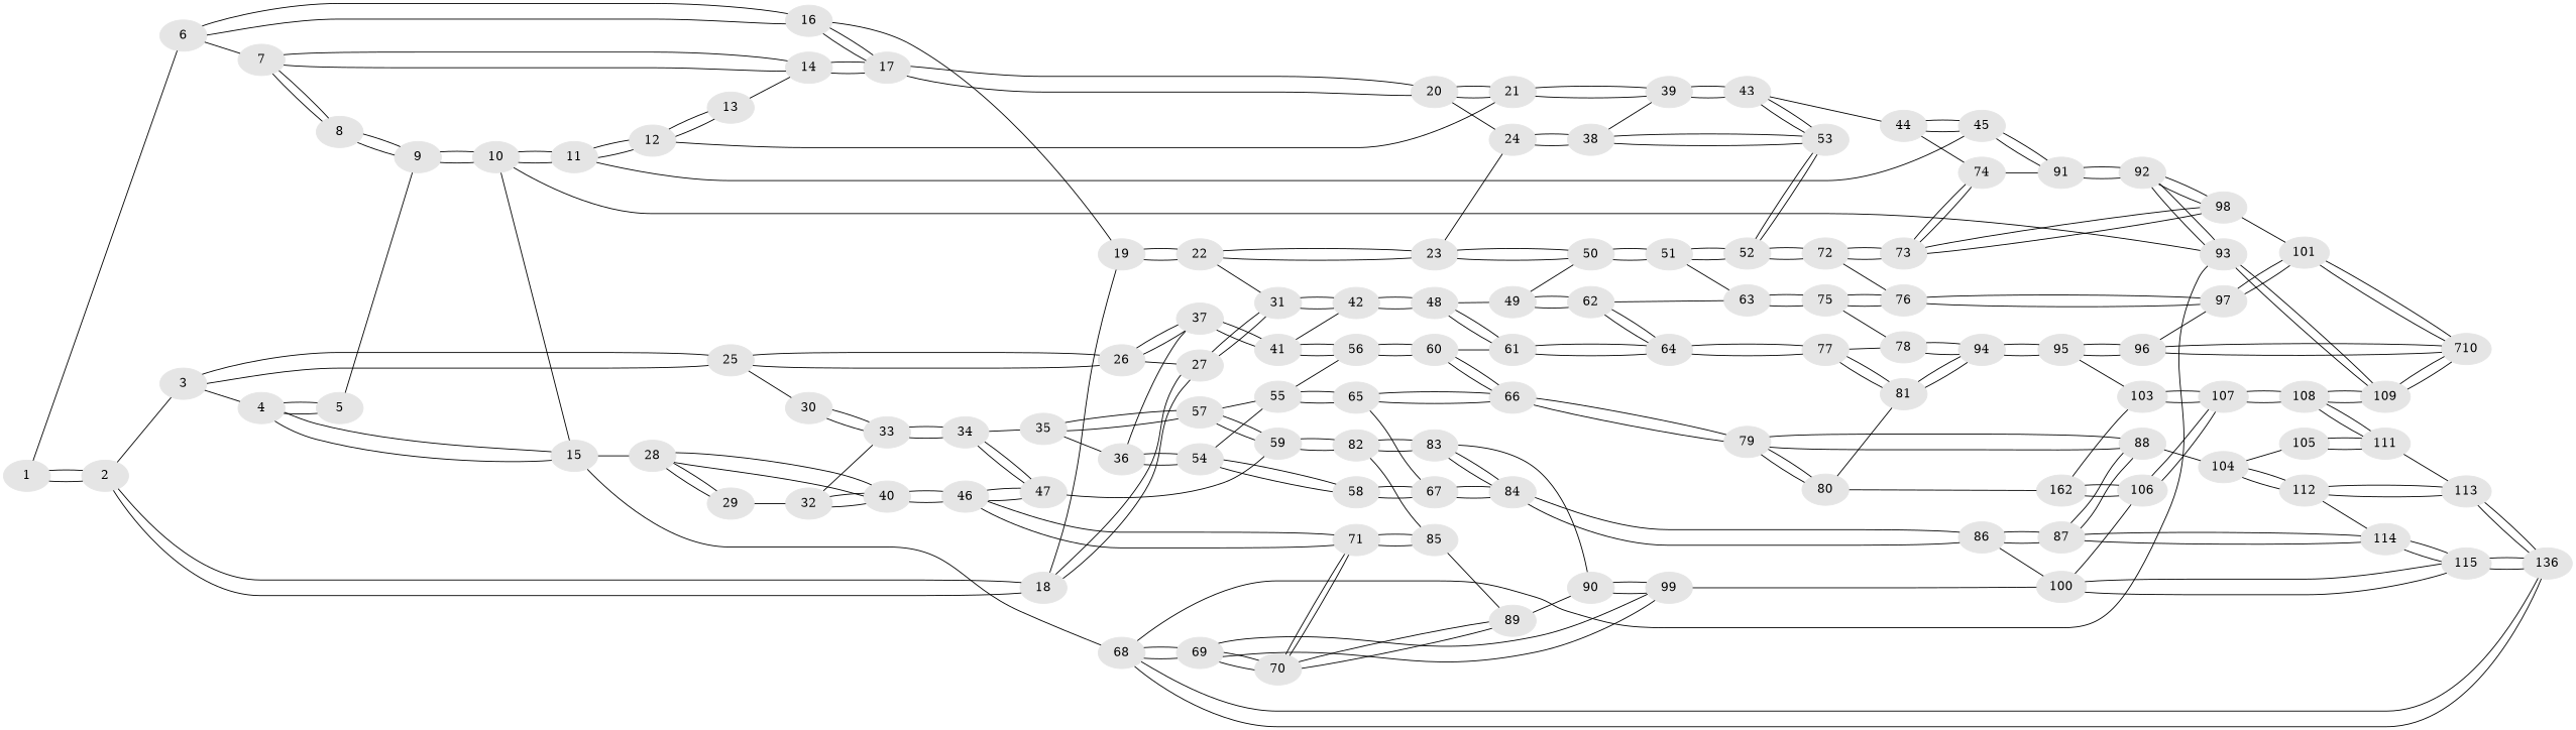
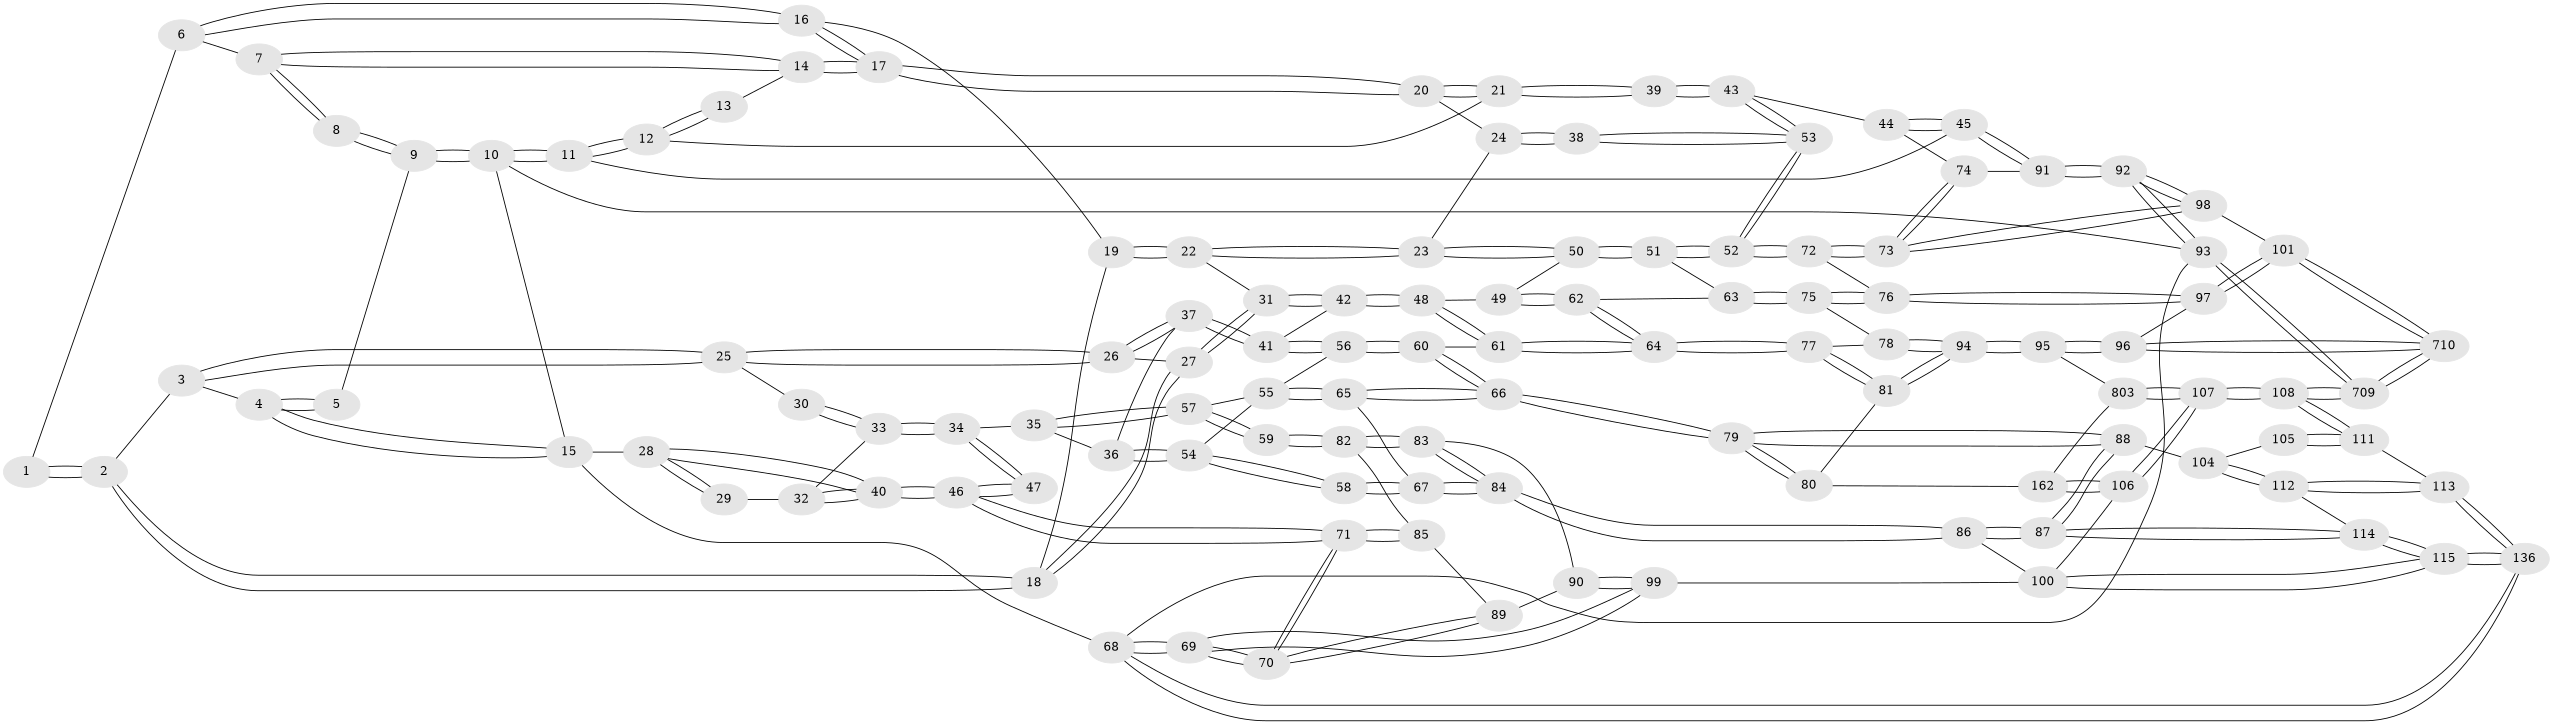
  graph {
    rankdir=LR
    node [color=gray90 style=filled]
    1
    2
    6
    3
    18
    7
    16
    4
    25
    19
    27
    5
    15
    26
    30
    9
    28
    68
    10
    8
    14
    17
    11
    93
    12
    45
-   109
+   109 [label=709]
    13
    21
    91
    39
    20
    29
    40
    69
    n36 [label=136]
    22
    24
    31
    23
    38
    43
    50
    42
    51
    53
    37
    33
    41
    32
    46
    34
    48
    35
    47
    36
    57
    59
    54
    55
    58
    56
    44
    71
    60
    49
    61
    74
    92
    85
    82
    62
    64
    63
    52
    72
    75
    73
    76
    65
    67
    66
    84
    83
    79
    77
    78
    81
    80
    88
    86
    70
    99
    89
    100
    90
    98
    97
    101
    94
    95
    n102 [label=162]
    104
-   103
+   103 [label=803]
    106
    87
    114
    115
    105
    112
    n111 [label=710]
    96
    107
    108
    111
    113
    1 -- 2
    1 -- 2
    1 -- 6
    2 -- 3
    2 -- 18
    2 -- 18
    6 -- 7
    6 -- 16
    6 -- 16
    3 -- 4
    3 -- 25
    3 -- 25
    18 -- 19
    18 -- 27
    18 -- 27
    7 -- 8
    7 -- 8
    7 -- 14
    7 -- 14
    16 -- 19
    16 -- 17
    16 -- 17
    4 -- 5
    4 -- 5
    4 -- 15
    4 -- 15
    25 -- 26
    25 -- 26
    25 -- 30
    19 -- 22
    19 -- 22
    27 -- 31
    27 -- 31
    5 -- 9
    15 -- 28
    15 -- 68
    26 -- 27
    26 -- 37
    26 -- 37
    30 -- 33
    30 -- 33
    9 -- 10
    9 -- 10
    28 -- 29
    28 -- 29
    28 -- 40
    28 -- 40
    68 -- 93
    68 -- 69
    68 -- 69
    68 -- n36
    68 -- n36
    10 -- 15
    10 -- 11
    10 -- 11
    10 -- 93
    8 -- 9
    8 -- 9
    14 -- 17
    14 -- 17
    17 -- 20
    17 -- 20
    11 -- 12
    11 -- 12
    11 -- 45
    93 -- 109
    93 -- 109
    12 -- 13
    12 -- 13
    12 -- 21
    45 -- 91
    45 -- 91
    109 -- n111
    109 -- n111
    13 -- 14
    21 -- 39
    21 -- 39
    91 -- 92
    91 -- 92
    39 -- 43
    39 -- 43
    20 -- 21
    20 -- 21
    20 -- 24
    29 -- 32
    40 -- 46
    40 -- 46
    69 -- 70
    69 -- 70
    69 -- 99
    69 -- 99
    22 -- 31
    22 -- 23
    22 -- 23
    24 -- 38
    24 -- 38
    31 -- 42
    31 -- 42
    23 -- 24
    23 -- 50
    23 -- 50
-   38 -- 39
    38 -- 53
    38 -- 53
    43 -- 53
    43 -- 53
    43 -- 44
    50 -- 51
    50 -- 51
    42 -- 48
    42 -- 48
    51 -- 63
    51 -- 52
    51 -- 52
    37 -- 41
    37 -- 41
    33 -- 34
    33 -- 34
    41 -- 42
    41 -- 56
    41 -- 56
    32 -- 40
    32 -- 40
    32 -- 33
    46 -- 47
    46 -- 47
    46 -- 71
    46 -- 71
    34 -- 35
    34 -- 47
    34 -- 47
    48 -- 49
    48 -- 61
    48 -- 61
    35 -- 36
    35 -- 57
    35 -- 57
-   47 -- 59
    36 -- 37
    36 -- 54
    36 -- 54
    57 -- 59
    57 -- 59
    57 -- 55
    59 -- 82
    59 -- 82
    54 -- 55
    54 -- 58
    54 -- 58
    55 -- 56
    55 -- 65
    55 -- 65
    58 -- 67
    58 -- 67
    56 -- 60
    56 -- 60
    44 -- 45
    44 -- 45
    44 -- 74
    71 -- 85
    71 -- 85
    60 -- 61
    60 -- 66
    60 -- 66
    49 -- 50
    49 -- 62
    49 -- 62
    61 -- 64
    61 -- 64
    74 -- 91
    92 -- 93
    92 -- 93
    92 -- 98
    92 -- 98
    85 -- 89
    82 -- 85
    82 -- 83
    82 -- 83
    62 -- 64
    62 -- 64
    62 -- 63
    64 -- 77
    64 -- 77
    63 -- 75
    63 -- 75
    52 -- 53
    52 -- 53
    52 -- 72
    52 -- 72
    72 -- 73
    72 -- 73
    72 -- 76
    75 -- 76
    75 -- 76
    75 -- 78
    73 -- 74
    73 -- 74
    73 -- 98
    73 -- 98
    76 -- 97
    76 -- 97
    65 -- 67
    65 -- 66
    65 -- 66
    67 -- 84
    67 -- 84
    66 -- 79
    66 -- 79
    84 -- 86
    84 -- 86
    83 -- 84
    83 -- 84
    83 -- 90
    79 -- 80
    79 -- 80
    79 -- 88
    79 -- 88
    77 -- 78
    77 -- 81
    77 -- 81
    78 -- 94
    78 -- 94
    81 -- 94
    81 -- 94
    80 -- 81
    80 -- n102
    88 -- 104
    86 -- 100
    86 -- 87
    86 -- 87
    70 -- 71
    70 -- 71
    70 -- 89
    70 -- 89
    99 -- 100
    89 -- 90
    100 -- 106
    100 -- 115
    100 -- 115
    90 -- 99
    90 -- 99
    98 -- 101
    97 -- 101
    97 -- 101
    101 -- n111
    101 -- n111
    94 -- 95
    94 -- 95
    95 -- 103
    95 -- 96
    95 -- 96
    n102 -- 103
    n102 -- 106
    n102 -- 106
    104 -- 105
    104 -- 112
    104 -- 112
    103 -- 107
    103 -- 107
    106 -- 107
    106 -- 107
    87 -- 88
    87 -- 88
    87 -- 114
    87 -- 114
    114 -- 115
    114 -- 115
    115 -- n36
    115 -- n36
    105 -- 111
    105 -- 111
    112 -- 114
    112 -- 113
    112 -- 113
    96 -- 97
    96 -- n111
    96 -- n111
    107 -- 108
    107 -- 108
    108 -- 109
    108 -- 109
    108 -- 111
    108 -- 111
    111 -- 113
    113 -- n36
    113 -- n36
  }
